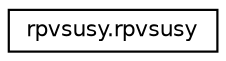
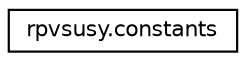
  digraph {
    rankdir=LR
-   n1 [color=black fillcolor=white fontname=Helvetica fontsize=10 height=0.2 label="rpvsusy.rpvsusy" shape=record style=filled width=0.4]
+   n1 [color=black fillcolor=white fontname=Helvetica fontsize=10 height=0.2 label="rpvsusy.constants" shape=record style=filled width=0.4]
  }
